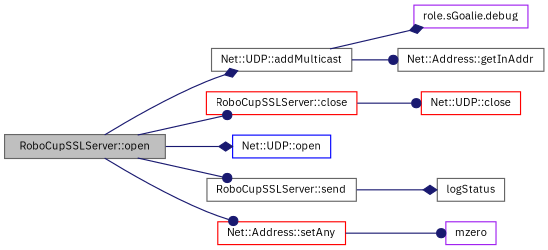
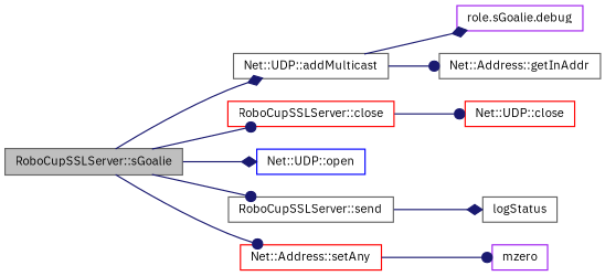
  digraph {
    fontname="IBM Plex Sans"
    rankdir=LR
    node [color=gray40 fillcolor=white fontname="IBM Plex Sans" fontsize=10 shape=record style=filled]
    edge [arrowhead=dot color=midnightblue fontname="IBM Plex Sans" fontsize=10 labelfontname=Helvetica labelfontsize=10 style=solid]
-   n1 [fillcolor=grey75 fontcolor=black height=0.2 label="RoboCupSSLServer::open" width=0.4]
+   n1 [fillcolor=grey75 fontcolor=black height=0.2 label="RoboCupSSLServer::sGoalie" width=0.4]
    n2 [height=0.2 label="Net::UDP::addMulticast" width=0.4]
    n3 [color=red height=0.2 label="RoboCupSSLServer::close" width=0.4]
    n4 [color=blue height=0.2 label="Net::UDP::open" width=0.4]
    n5 [height=0.2 label="RoboCupSSLServer::send" width=0.4]
    n6 [color=red height=0.2 label="Net::Address::setAny" width=0.4]
    n7 [color=purple height=0.2 label="role.sGoalie.debug" width=0.4]
    n8 [height=0.2 label="Net::Address::getInAddr" width=0.4]
    n9 [color=red height=0.2 label="Net::UDP::close" width=0.4]
    n10 [height=0.2 label=logStatus width=0.4]
    n11 [color=purple height=0.2 label=mzero width=0.4]
    n1 -> n2 [arrowhead=diamond]
    n1 -> n3
    n1 -> n4 [arrowhead=diamond]
    n1 -> n5
    n1 -> n6
    n2 -> n7 [arrowhead=diamond]
    n2 -> n8
    n3 -> n9
    n5 -> n10 [arrowhead=diamond]
    n6 -> n11
  }
